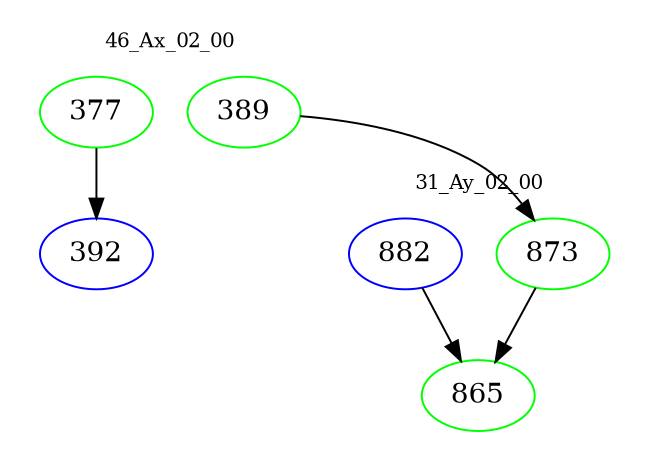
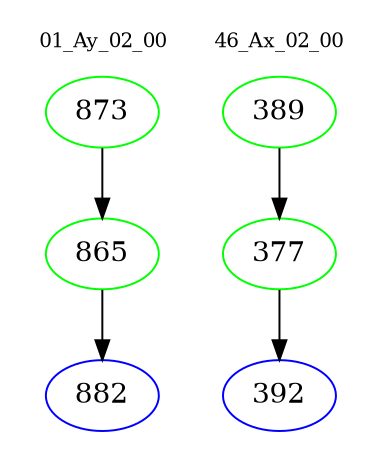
  digraph {
    node [color=green]
    edge [color=black]
    n1 [label=873]
    n2 [label=865]
    n3 [color=blue label=882]
    n4 [label=389]
    n5 [label=377]
    n6 [color=blue label=392]
    subgraph cluster_1 {
      color=white
      fontsize=10
-     label="31_Ay_02_00"
+     label="01_Ay_02_00"
      n1
      n2
      n3
    }
    subgraph cluster_2 {
      color=white
      fontsize=10
      label="46_Ax_02_00"
      n4
      n5
      n6
    }
    n1 -> n2
-   n3 -> n2
-   n4 -> n1
+   n2 -> n3
+   n4 -> n5
    n5 -> n6
  }
